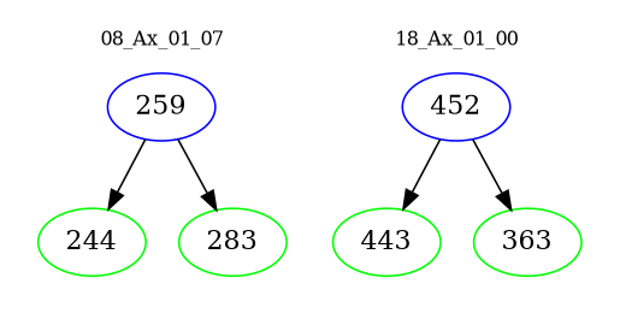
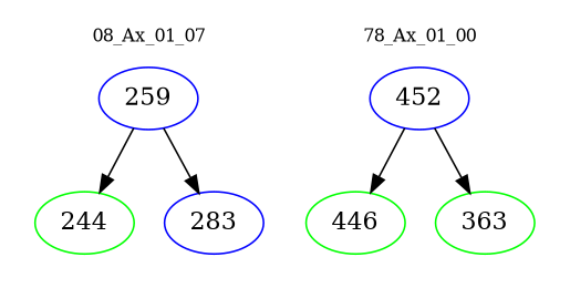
  digraph {
    node [color=green]
    edge [color=black]
    n1 [color=blue label=259]
    n2 [label=244]
-   n3 [label=283]
+   n3 [color=blue label=283]
    n4 [color=blue label=452]
-   n5 [label=443]
+   n5 [label=446]
    n6 [label=363]
    subgraph cluster_1 {
      color=white
      fontsize=10
      label="08_Ax_01_07"
      n1
      n2
      n3
    }
    subgraph cluster_2 {
      color=white
      fontsize=10
-     label="18_Ax_01_00"
+     label="78_Ax_01_00"
      n4
      n5
      n6
    }
    n1 -> n2
    n1 -> n3
    n4 -> n5
    n4 -> n6
  }
